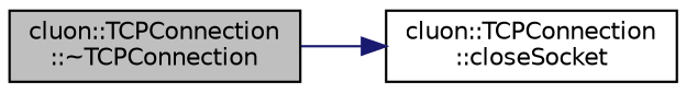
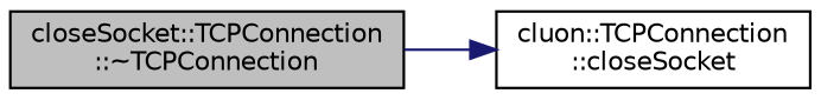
  digraph {
    rankdir=LR
    node [color=black fontname=Helvetica fontsize=10 shape=record style=filled]
-   n1 [fillcolor=grey75 fontcolor=black height=0.2 label="cluon::TCPConnection\l::~TCPConnection" width=0.4]
+   n1 [fillcolor=grey75 fontcolor=black height=0.2 label="closeSocket::TCPConnection\l::~TCPConnection" width=0.4]
    n2 [fillcolor=white height=0.2 label="cluon::TCPConnection\l::closeSocket" width=0.4]
    n1 -> n2 [color=midnightblue fontname=Helvetica fontsize=10 labelfontname=Helvetica labelfontsize=10 style=solid]
  }
